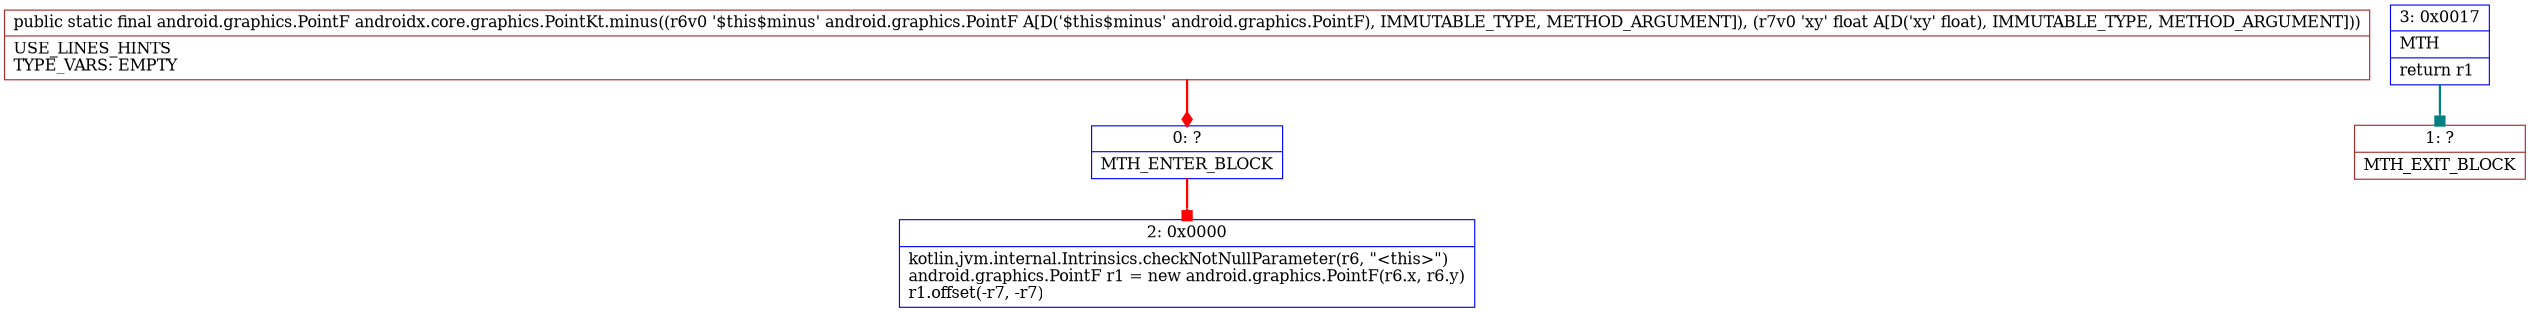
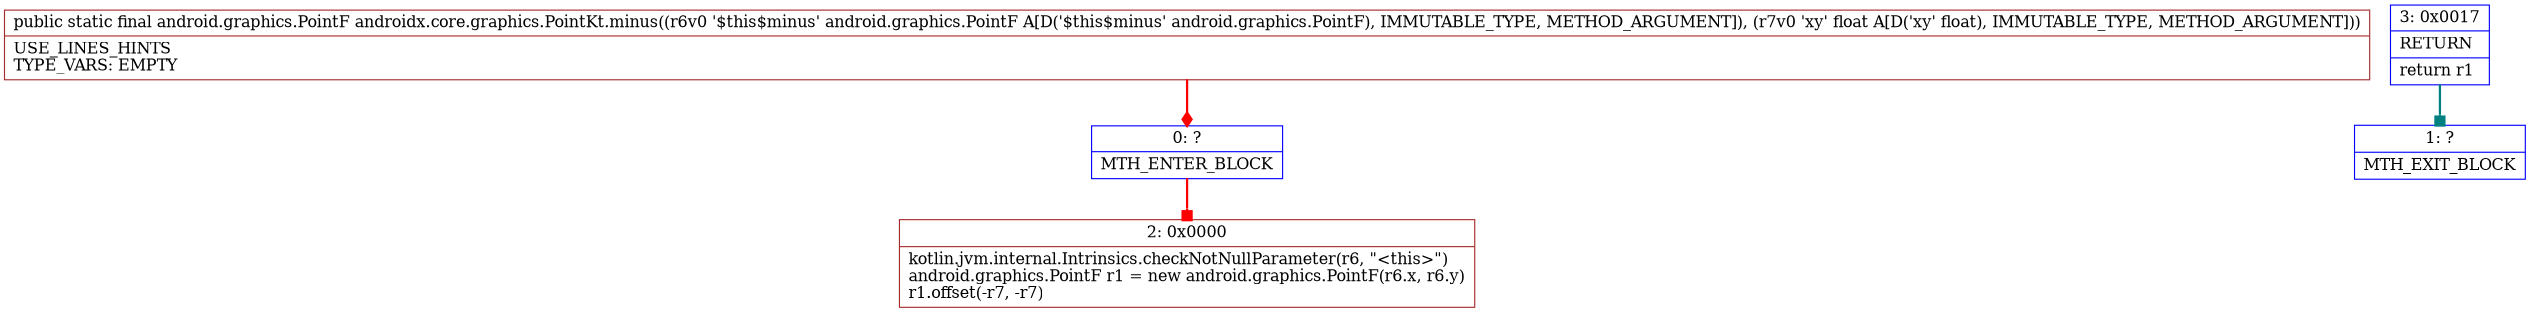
  digraph {
    node [color=blue shape=record]
    edge [arrowhead=box color=red style=bold]
    n1 [label="{0\:\ ?|MTH_ENTER_BLOCK\l}"]
-   n2 [label="{2\:\ 0x0000|kotlin.jvm.internal.Intrinsics.checkNotNullParameter(r6, \"\<this\>\")\landroid.graphics.PointF r1 = new android.graphics.PointF(r6.x, r6.y)\lr1.offset(\-r7, \-r7)\l}"]
-   n3 [label="{3\:\ 0x0017|MTH\l|return r1\l}"]
-   n4 [color=brown label="{1\:\ ?|MTH_EXIT_BLOCK\l}"]
+   n2 [color=brown label="{2\:\ 0x0000|kotlin.jvm.internal.Intrinsics.checkNotNullParameter(r6, \"\<this\>\")\landroid.graphics.PointF r1 = new android.graphics.PointF(r6.x, r6.y)\lr1.offset(\-r7, \-r7)\l}"]
+   n3 [label="{3\:\ 0x0017|RETURN\l|return r1\l}"]
+   n4 [label="{1\:\ ?|MTH_EXIT_BLOCK\l}"]
    n5 [color=brown label="{public static final android.graphics.PointF androidx.core.graphics.PointKt.minus((r6v0 '$this$minus' android.graphics.PointF A[D('$this$minus' android.graphics.PointF), IMMUTABLE_TYPE, METHOD_ARGUMENT]), (r7v0 'xy' float A[D('xy' float), IMMUTABLE_TYPE, METHOD_ARGUMENT]))  | USE_LINES_HINTS\lTYPE_VARS: EMPTY\l}"]
    n1 -> n2
    n3 -> n4 [color=teal]
    n5 -> n1 [arrowhead=diamond]
  }
